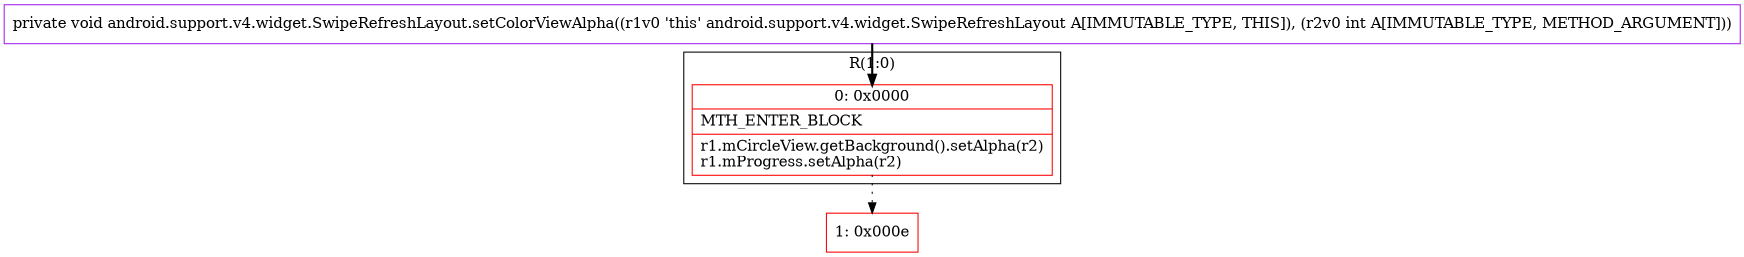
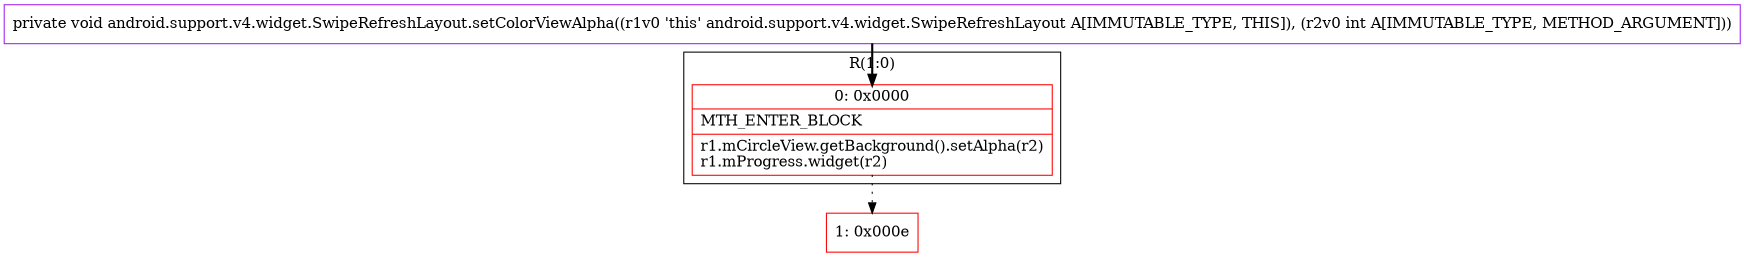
  digraph {
    node [color=red shape=record]
-   n1 [label="{0\:\ 0x0000|MTH_ENTER_BLOCK\l|r1.mCircleView.getBackground().setAlpha(r2)\lr1.mProgress.setAlpha(r2)\l}"]
+   n1 [label="{0\:\ 0x0000|MTH_ENTER_BLOCK\l|r1.mCircleView.getBackground().setAlpha(r2)\lr1.mProgress.widget(r2)\l}"]
    n2 [label="{1\:\ 0x000e}"]
    n3 [label="{private void android.support.v4.widget.SwipeRefreshLayout.setColorViewAlpha((r1v0 'this' android.support.v4.widget.SwipeRefreshLayout A[IMMUTABLE_TYPE, THIS]), (r2v0 int A[IMMUTABLE_TYPE, METHOD_ARGUMENT])) }" color=purple]
    subgraph cluster_1 {
      label="R(1:0)"
      n1
    }
    n1 -> n2 [style=dotted]
    n3 -> n1 [style=bold]
  }
